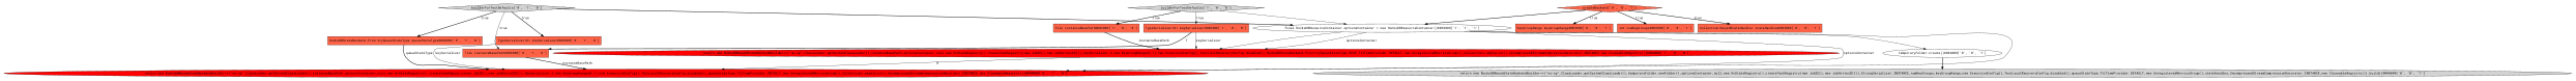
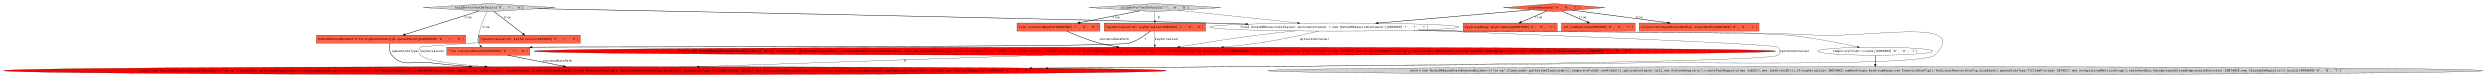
  digraph {
    fontname="Roboto Mono"
    node [fillcolor=tomato fontname="Roboto Mono" shape=box style=filled]
    edge [fontname="Roboto Mono" style=bold]
    n1 [fillcolor=white label="final RocksDBResourceContainer optionsContainer = new RocksDBResourceContainer()@@@3@@@['1', '1', '1']" shape=ellipse]
    n2 [fillcolor=red label="return new RocksDBKeyedStateBackendBuilder<>(\"no-op\",ClassLoader.getSystemClassLoader(),instanceBasePath,optionsContainer,null,new KvStateRegistry().createTaskRegistry(new JobID(),new JobVertexID()),keySerializer,2,new KeyGroupRange(0,1),new ExecutionConfig(),TestLocalRecoveryConfig.disabled(),RocksDBStateBackend.PriorityQueueStateType.HEAP,TtlTimeProvider.DEFAULT,new UnregisteredMetricsGroup(),Collections.emptyList(),UncompressedStreamCompressionDecorator.INSTANCE,new CloseableRegistry())@@@4@@@['1', '0', '0']" shape=ellipse]
    n3 [fillcolor=white label="temporaryFolder.create()@@@4@@@['0', '0', '1']" shape=ellipse]
    n4 [fillcolor=red label="return new RocksDBKeyedStateBackendBuilder<>(\"no-op\",ClassLoader.getSystemClassLoader(),instanceBasePath,optionsContainer,null,new KvStateRegistry().createTaskRegistry(new JobID(),new JobVertexID()),keySerializer,2,new KeyGroupRange(0,1),new ExecutionConfig(),TestLocalRecoveryConfig.disabled(),queueStateType,TtlTimeProvider.DEFAULT,new UnregisteredMetricsGroup(),Collections.emptyList(),UncompressedStreamCompressionDecorator.INSTANCE,new CloseableRegistry())@@@4@@@['0', '1', '0']" shape=ellipse]
    n5 [fillcolor=lightgray label="return new RocksDBKeyedStateBackendBuilder<>(\"no-op\",ClassLoader.getSystemClassLoader(),temporaryFolder.newFolder(),optionsContainer,null,new KvStateRegistry().createTaskRegistry(new JobID(),new JobVertexID()),StringSerializer.INSTANCE,numKeyGroups,keyGroupRange,new ExecutionConfig(),TestLocalRecoveryConfig.disabled(),queueStateType,TtlTimeProvider.DEFAULT,new UnregisteredMetricsGroup(),stateHandles,UncompressedStreamCompressionDecorator.INSTANCE,new CloseableRegistry()).build()@@@5@@@['0', '0', '1']" shape=ellipse]
    n6 [label="TypeSerializer<K> keySerializer@@@2@@@['1', '0', '0']"]
    n7 [label="File instanceBasePath@@@2@@@['0', '1', '0']"]
    n8 [label="KeyGroupRange keyGroupRange@@@2@@@['0', '0', '1']"]
    n9 [label="createBackend['0', '0', '1']" shape=diamond]
    n10 [label="int numKeyGroups@@@2@@@['0', '0', '1']"]
    n11 [label="Collection<KeyedStateHandle> stateHandles@@@2@@@['0', '0', '1']"]
    n12 [fillcolor=lightgray label="builderForTestDefaults['1', '0', '0']" shape=diamond]
    n13 [label="File instanceBasePath@@@2@@@['1', '0', '0']"]
    n14 [label="TypeSerializer<K> keySerializer@@@2@@@['0', '1', '0']"]
    n15 [fillcolor=lightgray label="builderForTestDefaults['0', '1', '0']" shape=diamond]
    n16 [label="RocksDBStateBackend.PriorityQueueStateType queueStateType@@@2@@@['0', '1', '0']"]
    n1 -> n2 [label=optionsContainer style=solid]
    n1 -> n2 [style=solid]
    n1 -> n3 [style=solid]
    n1 -> n4 [label=optionsContainer style=solid]
    n1 -> n4 [style=solid]
    n2 -> n4 [label=0 style=solid]
    n3 -> n5
    n6 -> n2 [label=keySerializer style=solid]
    n6 -> n7 [label=7]
    n7 -> n4 [label=instanceBasePath]
    n9 -> n1
    n9 -> n8 [label=true]
    n9 -> n10 [label=true]
    n9 -> n11 [label=true]
    n12 -> n1 [style=solid]
-   n12 -> n6 [label=true style=solid]
+   n12 -> n6 [label=0 style=solid]
    n12 -> n13 [label=true]
    n13 -> n2 [label=instanceBasePath]
    n14 -> n4 [label=keySerializer style=solid]
    n15 -> n1
    n15 -> n7 [label=true style=solid]
    n15 -> n14 [label=true]
    n15 -> n16 [label=true]
    n16 -> n4 [label=queueStateType]
  }
